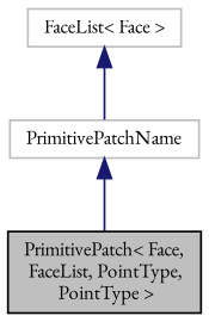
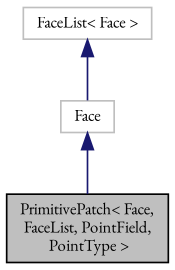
  digraph {
    fontname="EB Garamond"
    node [color=grey75 fontname="EB Garamond" fontsize=10 shape=record]
    edge [color=midnightblue dir=back fontname="EB Garamond" fontsize=10 labelfontname=Helvetica labelfontsize=10 style=solid]
-   n1 [color=black fillcolor=grey75 fontcolor=black height=0.2 label="PrimitivePatch\< Face,\l FaceList, PointType,\l PointType \>" style=filled width=0.4]
-   n2 [height=0.2 label=PrimitivePatchName width=0.4]
+   n1 [color=black fillcolor=grey75 fontcolor=black height=0.2 label="PrimitivePatch\< Face,\l FaceList, PointField,\l PointType \>" style=filled width=0.4]
+   n2 [height=0.2 label=Face width=0.4]
    n3 [height=0.2 label="FaceList\< Face \>" width=0.4]
    n2 -> n1
    n3 -> n2
  }
